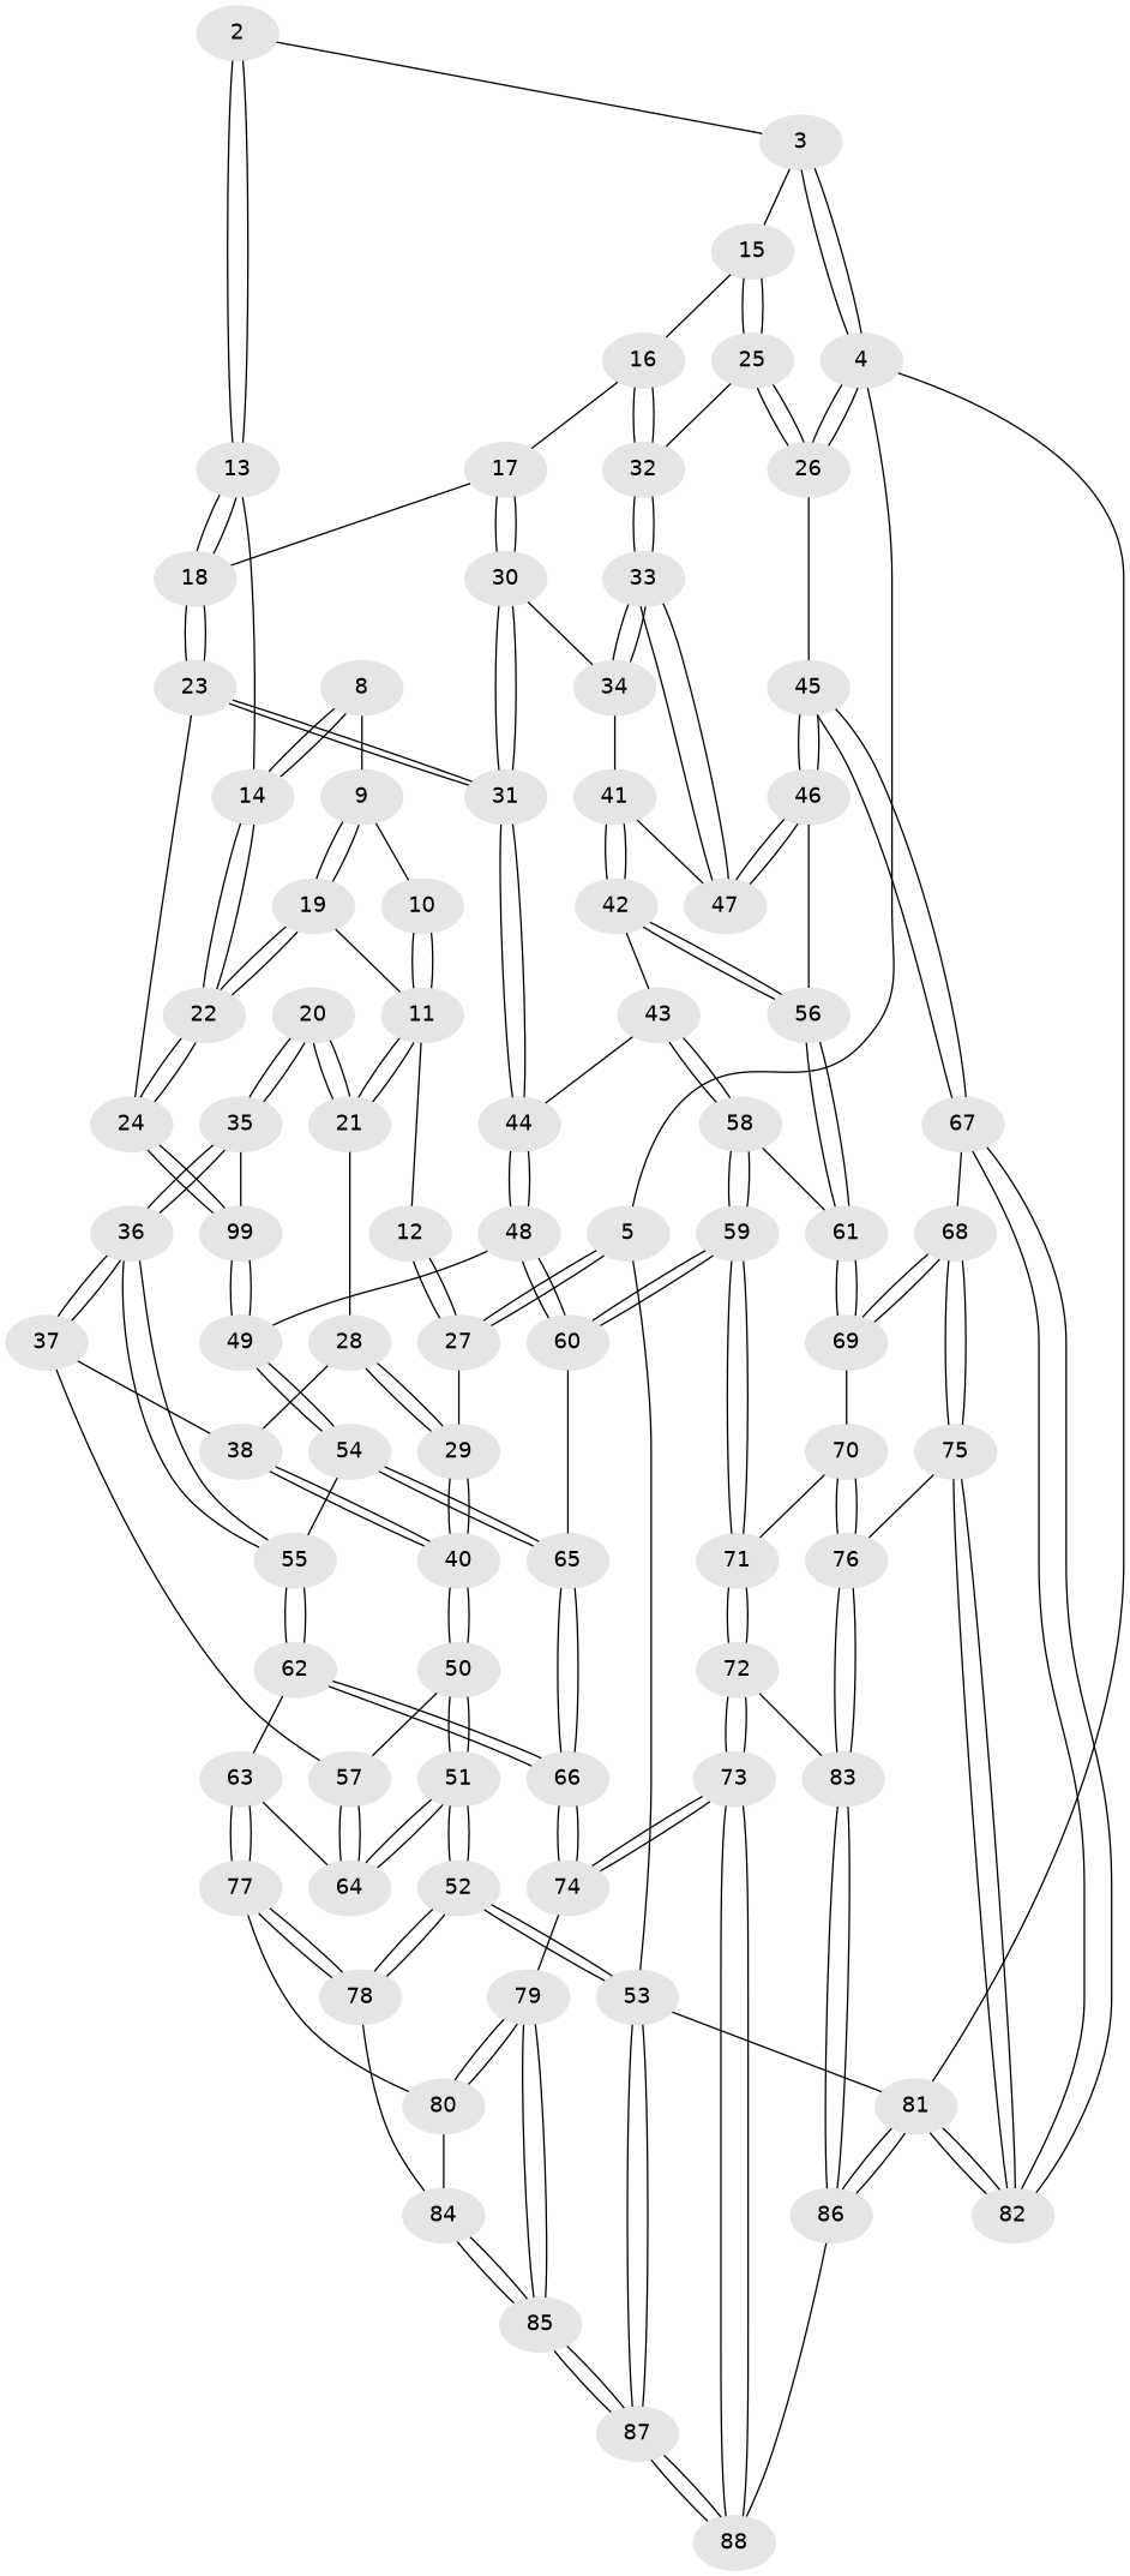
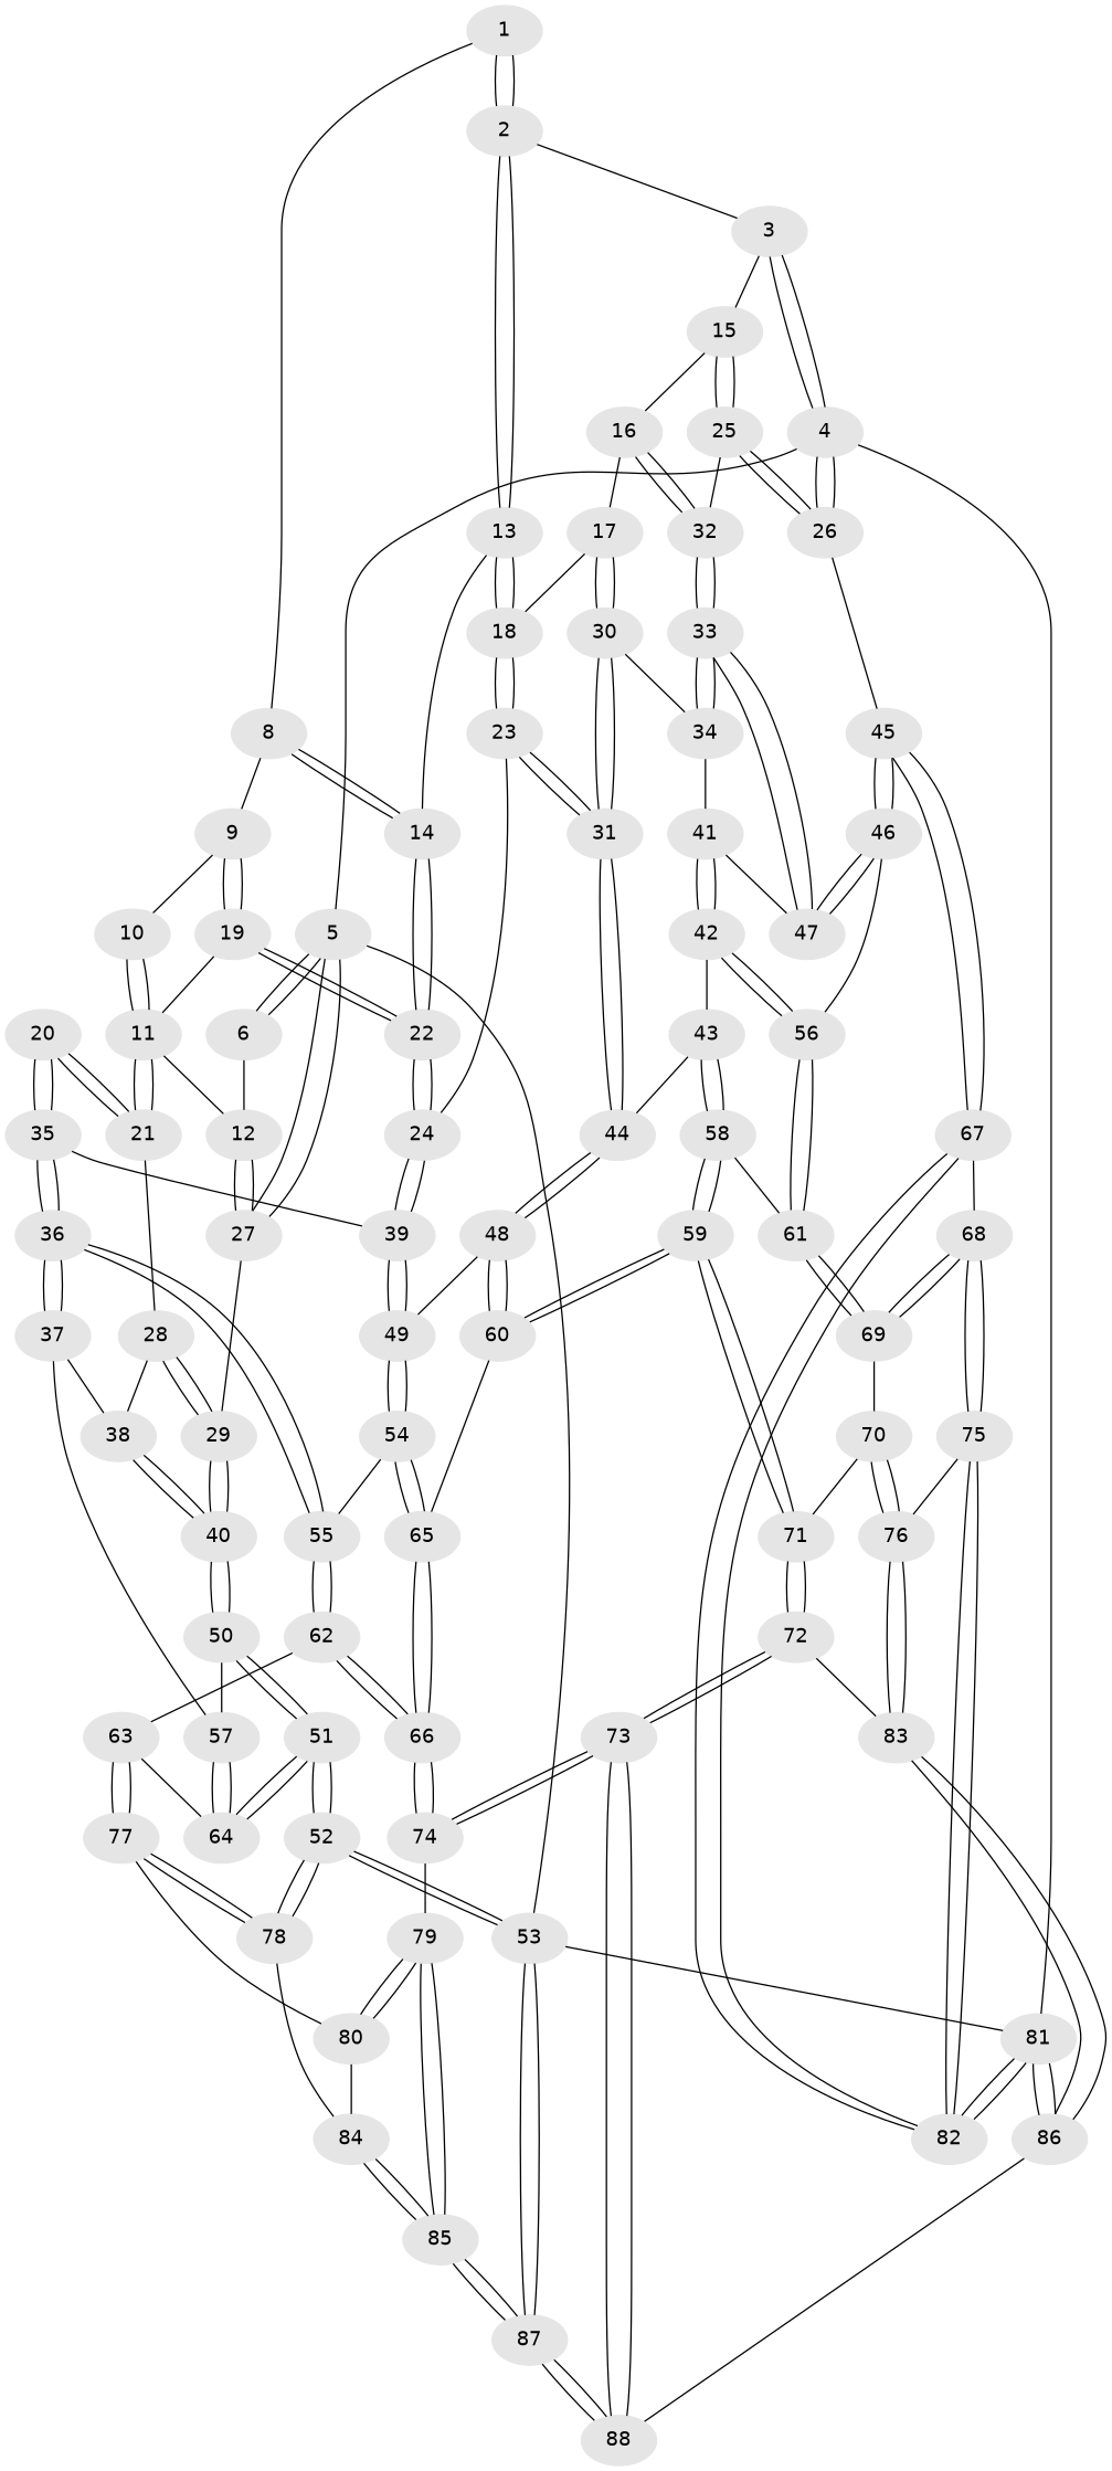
  graph {
    fontname="DejaVu Sans"
    node [color=gray90 fontname="DejaVu Sans" style=filled]
    edge [fontname="DejaVu Sans"]
+   1
    2
    8
    3
    13
    9
    14
    4
    15
    18
    5
    26
    81
    16
    25
+   6
    27
    53
    45
    82
    86
    12
    29
    87
    10
    11
    19
    22
    21
    28
    23
    24
    17
    32
    30
    33
    31
    34
    20
    35
-   39 [label=99]
+   39
    36
    38
    44
    49
    46
    67
    40
    50
    41
    48
    47
    42
    37
    55
    57
    62
    64
    54
    51
    43
    56
    58
    61
    59
    60
    68
    65
    52
    78
    84
    88
    66
    63
    69
    71
    72
    70
    77
    74
    80
    79
    75
    76
    83
    73
    85
+   1 -- 2
+   1 -- 2
+   1 -- 8
    2 -- 3
    2 -- 13
    2 -- 13
    8 -- 9
    8 -- 14
    8 -- 14
    3 -- 4
    3 -- 4
    3 -- 15
    13 -- 14
    13 -- 18
    13 -- 18
    9 -- 10
    9 -- 19
    9 -- 19
    14 -- 22
    14 -- 22
    4 -- 5
    4 -- 26
    4 -- 26
    4 -- 81
    15 -- 16
    15 -- 25
    15 -- 25
    18 -- 23
    18 -- 23
+   5 -- 6
+   5 -- 6
    5 -- 27
    5 -- 27
    5 -- 53
    26 -- 45
    81 -- 82
    81 -- 82
    81 -- 86
    81 -- 86
    16 -- 17
    16 -- 32
    16 -- 32
    25 -- 26
    25 -- 26
    25 -- 32
+   6 -- 12
    27 -- 29
    53 -- 81
    53 -- 87
    53 -- 87
    45 -- 46
    45 -- 46
    45 -- 67
    45 -- 67
    86 -- 88
    12 -- 27
    12 -- 27
    29 -- 40
    29 -- 40
    87 -- 88
    87 -- 88
    10 -- 11
    10 -- 11
    11 -- 12
    11 -- 21
    11 -- 21
    19 -- 11
    19 -- 22
    19 -- 22
    22 -- 24
    22 -- 24
    21 -- 28
    28 -- 29
    28 -- 29
    28 -- 38
    23 -- 24
    23 -- 31
    23 -- 31
    24 -- 39
    24 -- 39
    17 -- 18
    17 -- 30
    17 -- 30
    32 -- 33
    32 -- 33
    30 -- 31
    30 -- 31
    30 -- 34
    33 -- 34
    33 -- 34
    33 -- 47
    33 -- 47
    31 -- 44
    31 -- 44
    34 -- 41
    20 -- 21
    20 -- 21
    20 -- 35
    20 -- 35
    35 -- 39
    35 -- 36
    35 -- 36
    39 -- 49
    39 -- 49
    36 -- 37
    36 -- 37
    36 -- 55
    36 -- 55
    38 -- 40
    38 -- 40
    44 -- 48
    44 -- 48
    49 -- 54
    49 -- 54
    46 -- 47
    46 -- 47
    46 -- 56
    67 -- 82
    67 -- 82
    67 -- 68
    40 -- 50
    40 -- 50
    50 -- 57
    50 -- 51
    50 -- 51
    41 -- 47
    41 -- 42
    41 -- 42
    48 -- 49
    48 -- 60
    48 -- 60
    42 -- 43
    42 -- 56
    42 -- 56
    37 -- 38
    37 -- 57
    55 -- 62
    55 -- 62
    57 -- 64
    57 -- 64
    62 -- 66
    62 -- 66
    62 -- 63
    54 -- 55
    54 -- 65
    54 -- 65
    51 -- 64
    51 -- 64
    51 -- 52
    51 -- 52
    43 -- 44
    43 -- 58
    43 -- 58
    56 -- 61
    56 -- 61
    58 -- 61
    58 -- 59
    58 -- 59
    61 -- 69
    61 -- 69
    59 -- 60
    59 -- 60
    59 -- 71
    59 -- 71
    60 -- 65
    68 -- 69
    68 -- 69
    68 -- 75
    68 -- 75
    65 -- 66
    65 -- 66
    52 -- 53
    52 -- 53
    52 -- 78
    52 -- 78
    78 -- 84
    84 -- 85
    84 -- 85
    66 -- 74
    66 -- 74
    63 -- 64
    63 -- 77
    63 -- 77
    69 -- 70
    71 -- 72
    71 -- 72
    72 -- 83
    72 -- 73
    72 -- 73
    70 -- 71
    70 -- 76
    70 -- 76
    77 -- 78
    77 -- 78
    77 -- 80
    74 -- 79
    80 -- 84
    79 -- 80
    79 -- 80
    79 -- 85
    79 -- 85
    75 -- 82
    75 -- 82
    75 -- 76
    76 -- 83
    76 -- 83
    83 -- 86
    83 -- 86
    73 -- 88
    73 -- 88
    73 -- 74
    73 -- 74
    85 -- 87
    85 -- 87
  }
